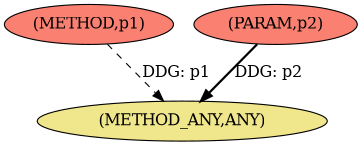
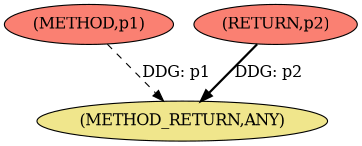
  digraph {
    fontname="DejaVu Serif"
    node [fillcolor=salmon fontname="DejaVu Serif" style=filled]
    edge [fontname="DejaVu Serif"]
    n1 [label="(METHOD,p1)"]
-   n2 [fillcolor=khaki label="(METHOD_ANY,ANY)"]
-   n3 [label="(PARAM,p2)"]
+   n2 [fillcolor=khaki label="(METHOD_RETURN,ANY)"]
+   n3 [label="(RETURN,p2)"]
    n1 -> n2 [label="DDG: p1" style=dashed]
    n3 -> n2 [label="DDG: p2" style=bold]
  }
